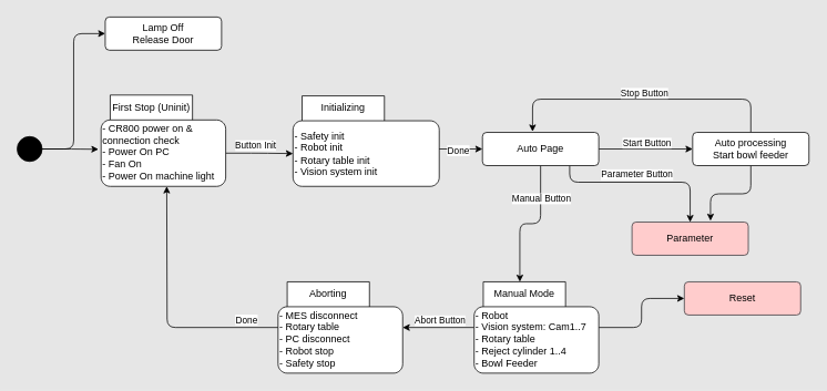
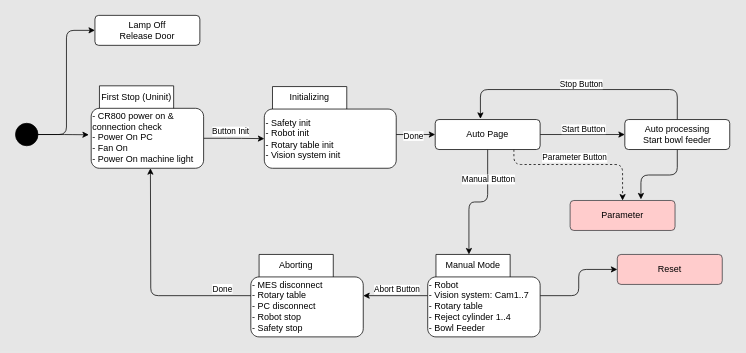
  <mxCell id="0" />
  <mxCell id="1" parent="0" />
  <mxCell id="2" value="" style="edgeStyle=orthogonalEdgeStyle;rounded=1;orthogonalLoop=1;jettySize=auto;html=1;entryX=-0.021;entryY=0.594;entryDx=0;entryDy=0;entryPerimeter=0;" parent="1" source="4" target="31" edge="1"><mxGeometry relative="1" as="geometry"><mxPoint x="130" y="179" as="targetPoint" /></mxGeometry></mxCell>
  <mxCell id="3" style="edgeStyle=orthogonalEdgeStyle;rounded=1;orthogonalLoop=1;jettySize=auto;html=1;entryX=0;entryY=0.5;entryDx=0;entryDy=0;" parent="1" source="4" target="33" edge="1"><mxGeometry relative="1" as="geometry" /></mxCell>
  <mxCell id="4" value="" style="ellipse;fillColor=strokeColor;html=1;rounded=1;" parent="1" vertex="1"><mxGeometry x="20" y="164" width="30" height="30" as="geometry" /></mxCell>
  <mxCell id="5" value="" style="edgeStyle=orthogonalEdgeStyle;rounded=1;orthogonalLoop=1;jettySize=auto;html=1;exitX=0;exitY=0;exitDx=150;exitDy=70;exitPerimeter=0;entryX=0;entryY=0;entryDx=0;entryDy=69.5;entryPerimeter=0;" parent="1" source="31" target="34" edge="1"><mxGeometry relative="1" as="geometry"><mxPoint x="270" y="179" as="sourcePoint" /><mxPoint x="325" y="179" as="targetPoint" /></mxGeometry></mxCell>
  <mxCell id="6" value="Button Init" style="edgeLabel;html=1;align=center;verticalAlign=middle;resizable=0;points=[];rounded=1;" parent="5" vertex="1" connectable="0"><mxGeometry x="0.113" y="-1" relative="1" as="geometry"><mxPoint x="-9" y="-11" as="offset" /></mxGeometry></mxCell>
  <mxCell id="7" value="" style="edgeStyle=orthogonalEdgeStyle;rounded=1;orthogonalLoop=1;jettySize=auto;html=1;" parent="1" edge="1"><mxGeometry relative="1" as="geometry"><mxPoint x="490" y="179" as="sourcePoint" /><mxPoint x="580" y="179" as="targetPoint" /></mxGeometry></mxCell>
  <mxCell id="8" value="Done" style="edgeLabel;html=1;align=center;verticalAlign=middle;resizable=0;points=[];" parent="7" vertex="1" connectable="0"><mxGeometry x="0.341" y="-1" relative="1" as="geometry"><mxPoint as="offset" /></mxGeometry></mxCell>
  <mxCell id="9" value="" style="edgeStyle=orthogonalEdgeStyle;rounded=1;orthogonalLoop=1;jettySize=auto;html=1;" parent="1" source="15" target="19" edge="1"><mxGeometry relative="1" as="geometry" /></mxCell>
  <mxCell id="10" value="Start Button" style="edgeLabel;html=1;align=center;verticalAlign=middle;resizable=0;points=[];rounded=1;" parent="9" vertex="1" connectable="0"><mxGeometry x="-0.3" y="-4" relative="1" as="geometry"><mxPoint x="17" y="-12" as="offset" /></mxGeometry></mxCell>
  <mxCell id="11" value="" style="edgeStyle=orthogonalEdgeStyle;rounded=1;orthogonalLoop=1;jettySize=auto;html=1;entryX=0;entryY=0;entryDx=55;entryDy=0;entryPerimeter=0;" parent="1" source="15" target="23" edge="1"><mxGeometry relative="1" as="geometry"><mxPoint x="650" y="269" as="targetPoint" /></mxGeometry></mxCell>
  <mxCell id="12" value="Manual Button" style="edgeLabel;html=1;align=center;verticalAlign=middle;resizable=0;points=[];" parent="11" vertex="1" connectable="0"><mxGeometry x="-0.275" y="-1" relative="1" as="geometry"><mxPoint x="1" y="-21" as="offset" /></mxGeometry></mxCell>
- <mxCell id="13" style="edgeStyle=orthogonalEdgeStyle;rounded=1;orthogonalLoop=1;jettySize=auto;html=1;entryX=0.5;entryY=0;entryDx=0;entryDy=0;exitX=0.75;exitY=1;exitDx=0;exitDy=0;" parent="1" source="15" target="29" edge="1"><mxGeometry relative="1" as="geometry"><Array as="points"><mxPoint x="685" y="219" /><mxPoint x="830" y="219" /></Array></mxGeometry></mxCell>
+ <mxCell id="13" style="edgeStyle=orthogonalEdgeStyle;rounded=1;orthogonalLoop=1;jettySize=auto;html=1;entryX=0.5;entryY=0;entryDx=0;entryDy=0;exitX=0.75;exitY=1;exitDx=0;exitDy=0;dashed=1;" parent="1" source="15" target="29" edge="1"><mxGeometry relative="1" as="geometry"><Array as="points"><mxPoint x="685" y="219" /><mxPoint x="830" y="219" /></Array></mxGeometry></mxCell>
  <mxCell id="14" value="Parameter Button" style="edgeLabel;html=1;align=center;verticalAlign=middle;resizable=0;points=[];" parent="13" vertex="1" connectable="0"><mxGeometry x="-0.377" relative="1" as="geometry"><mxPoint x="34" y="-10" as="offset" /></mxGeometry></mxCell>
  <mxCell id="15" value="Auto Page" style="html=1;align=center;verticalAlign=middle;rounded=1;absoluteArcSize=1;arcSize=10;dashed=0;whiteSpace=wrap;" parent="1" vertex="1"><mxGeometry x="580" y="159" width="140" height="40" as="geometry" /></mxCell>
  <mxCell id="16" value="" style="edgeStyle=orthogonalEdgeStyle;rounded=1;orthogonalLoop=1;jettySize=auto;html=1;entryX=0.431;entryY=-0.025;entryDx=0;entryDy=0;entryPerimeter=0;exitX=0.5;exitY=0;exitDx=0;exitDy=0;" parent="1" source="19" target="15" edge="1"><mxGeometry relative="1" as="geometry"><Array as="points"><mxPoint x="903" y="119" /><mxPoint x="640" y="119" /></Array></mxGeometry></mxCell>
  <mxCell id="17" value="Stop Button" style="edgeLabel;html=1;align=center;verticalAlign=middle;resizable=0;points=[];rounded=1;" parent="16" vertex="1" connectable="0"><mxGeometry x="-0.486" y="-2" relative="1" as="geometry"><mxPoint x="-81" y="-6" as="offset" /></mxGeometry></mxCell>
  <mxCell id="18" style="edgeStyle=orthogonalEdgeStyle;rounded=1;orthogonalLoop=1;jettySize=auto;html=1;strokeColor=default;endArrow=classic;endFill=1;entryX=0.675;entryY=-0.037;entryDx=0;entryDy=0;entryPerimeter=0;" parent="1" source="19" target="29" edge="1"><mxGeometry relative="1" as="geometry"><mxPoint x="820" y="219" as="targetPoint" /></mxGeometry></mxCell>
  <mxCell id="19" value="Auto processing&lt;br&gt;Start bowl feeder" style="html=1;align=center;verticalAlign=middle;rounded=1;absoluteArcSize=1;arcSize=10;dashed=0;whiteSpace=wrap;" parent="1" vertex="1"><mxGeometry x="833" y="159" width="140" height="40" as="geometry" /></mxCell>
  <mxCell id="20" value="" style="edgeStyle=orthogonalEdgeStyle;rounded=1;orthogonalLoop=1;jettySize=auto;html=1;" parent="1" source="23" target="25" edge="1"><mxGeometry relative="1" as="geometry" /></mxCell>
  <mxCell id="21" value="Abort Button" style="edgeLabel;html=1;align=center;verticalAlign=middle;resizable=0;points=[];" parent="20" vertex="1" connectable="0"><mxGeometry x="-0.383" y="1" relative="1" as="geometry"><mxPoint x="-15" y="-10" as="offset" /></mxGeometry></mxCell>
  <mxCell id="22" style="edgeStyle=orthogonalEdgeStyle;rounded=1;orthogonalLoop=1;jettySize=auto;html=1;endArrow=classic;endFill=1;" parent="1" source="23" target="30" edge="1"><mxGeometry relative="1" as="geometry"><mxPoint x="730" y="219" as="targetPoint" /></mxGeometry></mxCell>
  <mxCell id="23" value="&lt;span style=&quot;font-weight: normal;&quot;&gt;Manual Mode&lt;/span&gt;" style="shape=folder;fontStyle=1;tabWidth=110;tabHeight=30;tabPosition=left;html=1;boundedLbl=1;labelInHeader=1;container=1;collapsible=0;whiteSpace=wrap;rounded=1;" parent="1" vertex="1"><mxGeometry x="570" y="339" width="150" height="110" as="geometry" /></mxCell>
  <mxCell id="24" value="- Robot&lt;br&gt;- Vision system: Cam1..7&lt;br&gt;- Rotary table&lt;br&gt;- Reject cylinder 1..4&lt;br&gt;- Bowl Feeder" style="html=1;strokeColor=none;resizeWidth=1;resizeHeight=1;fillColor=none;part=1;connectable=0;allowArrows=0;deletable=0;whiteSpace=wrap;rounded=1;align=left;" parent="23" vertex="1"><mxGeometry width="150" height="77" relative="1" as="geometry"><mxPoint y="30" as="offset" /></mxGeometry></mxCell>
  <mxCell id="25" value="&lt;span style=&quot;font-weight: normal;&quot;&gt;Aborting&lt;/span&gt;" style="shape=folder;fontStyle=1;tabWidth=110;tabHeight=30;tabPosition=left;html=1;boundedLbl=1;labelInHeader=1;container=1;collapsible=0;whiteSpace=wrap;rounded=1;" parent="1" vertex="1"><mxGeometry x="334" y="339" width="150" height="110" as="geometry" /></mxCell>
  <mxCell id="26" value="- MES disconnect&lt;br&gt;- Rotary table&lt;br&gt;- PC disconnect&lt;br&gt;- Robot stop&lt;br&gt;- Safety stop" style="html=1;strokeColor=none;resizeWidth=1;resizeHeight=1;fillColor=none;part=1;connectable=0;allowArrows=0;deletable=0;whiteSpace=wrap;rounded=1;align=left;" parent="25" vertex="1"><mxGeometry width="150" height="77" relative="1" as="geometry"><mxPoint y="30" as="offset" /></mxGeometry></mxCell>
  <mxCell id="27" style="edgeStyle=orthogonalEdgeStyle;rounded=1;orthogonalLoop=1;jettySize=auto;html=1;entryX=0.5;entryY=1;entryDx=0;entryDy=0;entryPerimeter=0;" parent="1" source="25" edge="1"><mxGeometry relative="1" as="geometry"><mxPoint x="200" y="224" as="targetPoint" /></mxGeometry></mxCell>
  <mxCell id="28" value="Done" style="edgeLabel;html=1;align=center;verticalAlign=middle;resizable=0;points=[];" parent="27" vertex="1" connectable="0"><mxGeometry x="-0.173" y="1" relative="1" as="geometry"><mxPoint x="86" y="-11" as="offset" /></mxGeometry></mxCell>
  <mxCell id="29" value="Parameter" style="html=1;align=center;verticalAlign=middle;rounded=1;absoluteArcSize=1;arcSize=10;dashed=0;whiteSpace=wrap;fillColor=#ffcccc;strokeColor=#36393d;" parent="1" vertex="1"><mxGeometry x="760" y="267" width="140" height="40" as="geometry" /></mxCell>
  <mxCell id="30" value="Reset" style="html=1;align=center;verticalAlign=middle;rounded=1;absoluteArcSize=1;arcSize=10;dashed=0;whiteSpace=wrap;fillColor=#ffcccc;strokeColor=#36393d;" parent="1" vertex="1"><mxGeometry x="823" y="339" width="140" height="40" as="geometry" /></mxCell>
  <mxCell id="31" value="&lt;span style=&quot;font-weight: normal;&quot;&gt;First Stop (Uninit)&lt;/span&gt;" style="shape=folder;fontStyle=1;tabWidth=110;tabHeight=30;tabPosition=left;html=1;boundedLbl=1;labelInHeader=1;container=1;collapsible=0;whiteSpace=wrap;rounded=1;" parent="1" vertex="1"><mxGeometry x="121" y="114" width="150" height="110" as="geometry" /></mxCell>
  <mxCell id="32" value="- CR800 power on &amp;amp; connection check&lt;br&gt;- Power On PC&lt;br&gt;- Fan On&lt;br&gt;- Power On machine light" style="html=1;strokeColor=none;resizeWidth=1;resizeHeight=1;fillColor=none;part=1;connectable=0;allowArrows=0;deletable=0;whiteSpace=wrap;rounded=1;align=left;" parent="31" vertex="1"><mxGeometry width="150" height="77" relative="1" as="geometry"><mxPoint y="30" as="offset" /></mxGeometry></mxCell>
  <mxCell id="33" value="&lt;div style=&quot;&quot;&gt;&lt;span style=&quot;background-color: initial;&quot;&gt;Lamp Off&lt;/span&gt;&lt;/div&gt;&lt;div style=&quot;&quot;&gt;&lt;span style=&quot;background-color: initial;&quot;&gt;Release Door&lt;/span&gt;&lt;/div&gt;" style="html=1;align=center;verticalAlign=top;rounded=1;absoluteArcSize=1;arcSize=10;dashed=0;whiteSpace=wrap;" parent="1" vertex="1"><mxGeometry x="126" y="20" width="140" height="40" as="geometry" /></mxCell>
  <mxCell id="34" value="&lt;span style=&quot;font-weight: normal;&quot;&gt;Initializing&lt;/span&gt;" style="shape=folder;fontStyle=1;tabWidth=110;tabHeight=30;tabPosition=left;html=1;boundedLbl=1;labelInHeader=1;container=1;collapsible=0;whiteSpace=wrap;rounded=1;" parent="1" vertex="1"><mxGeometry x="352" y="115" width="176" height="109" as="geometry" /></mxCell>
  <mxCell id="35" value="- Safety init&lt;br&gt;- Robot init&lt;br&gt;- Rotary table init&lt;br&gt;- Vision system init" style="html=1;strokeColor=none;resizeWidth=1;resizeHeight=1;fillColor=none;part=1;connectable=0;allowArrows=0;deletable=0;whiteSpace=wrap;rounded=1;align=left;" parent="34" vertex="1"><mxGeometry width="176" height="80" relative="1" as="geometry"><mxPoint y="30" as="offset" /></mxGeometry></mxCell>
